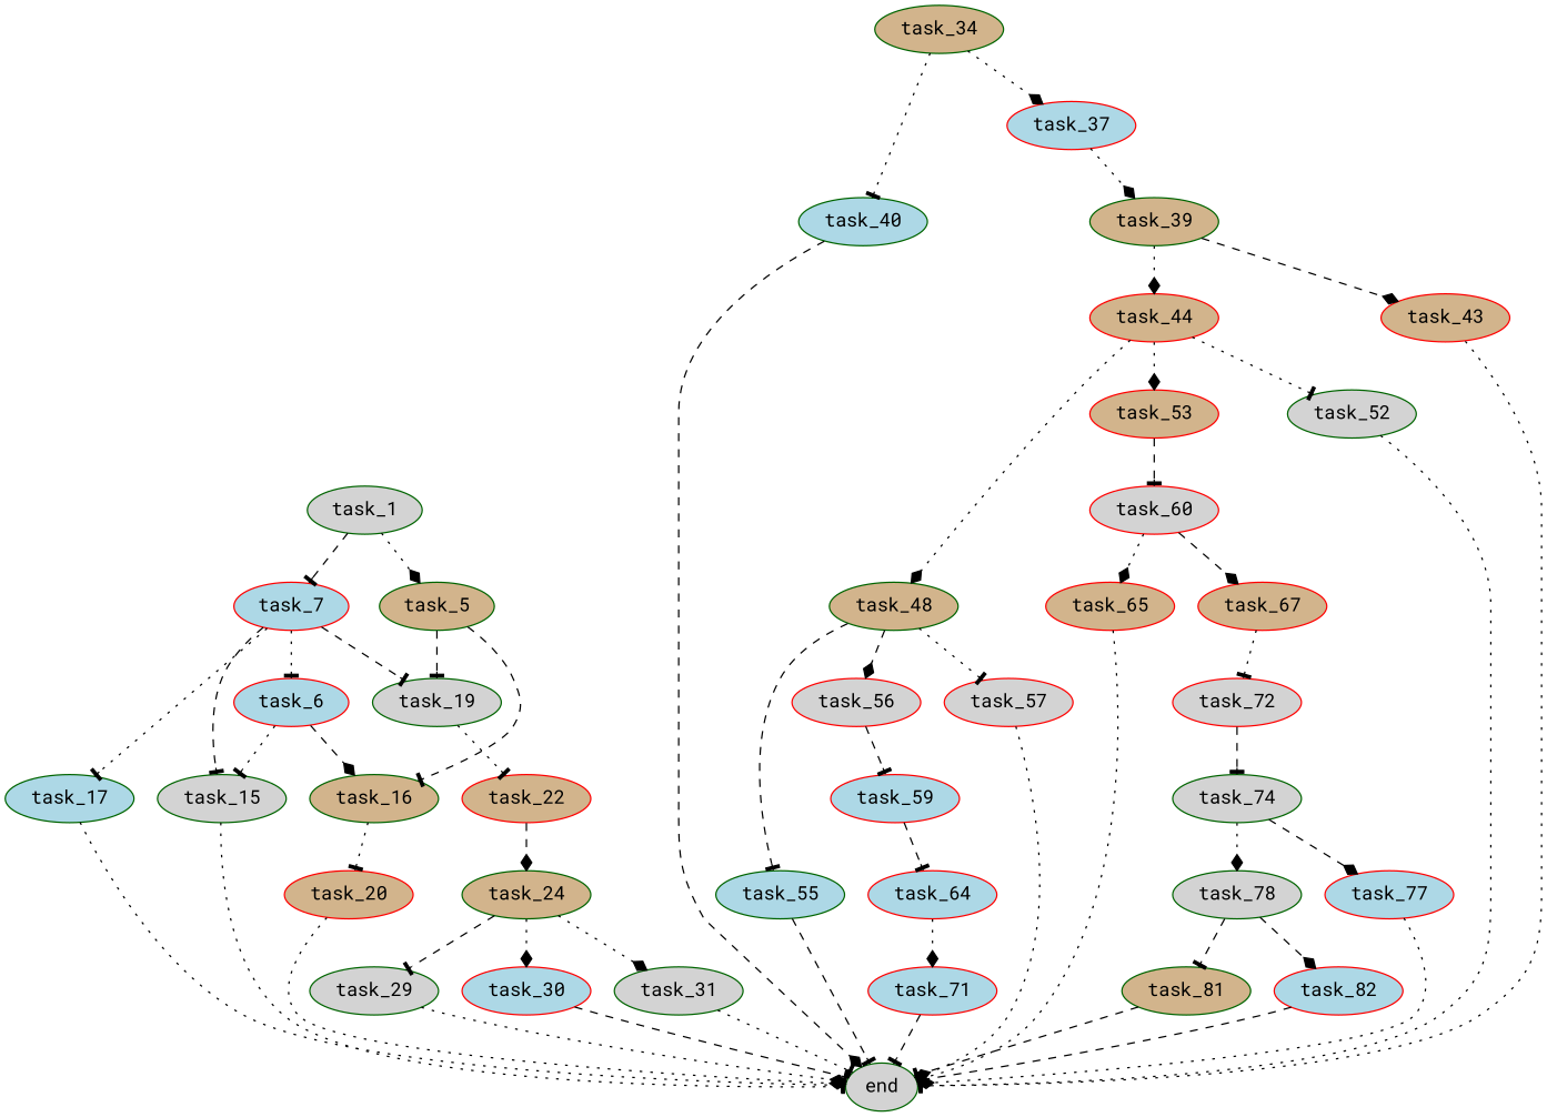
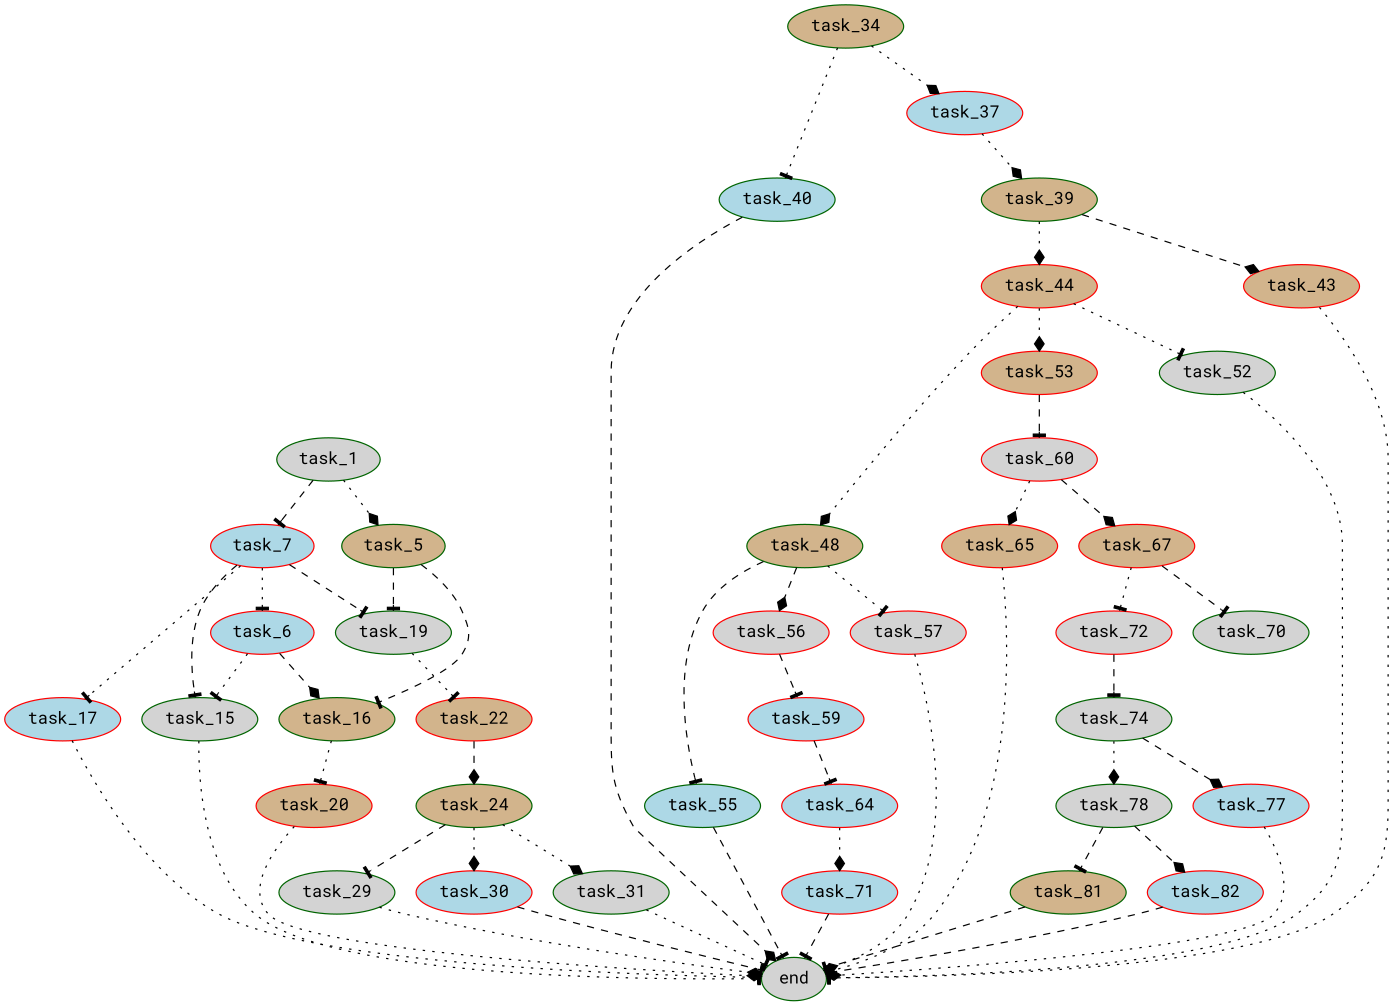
  digraph {
    fontname="Roboto Mono"
    node [color=red fillcolor=tan fontname="Roboto Mono" style=filled]
    edge [arrowhead=tee fontname="Roboto Mono" style=dotted]
    task_5 [color=darkgreen]
    task_1 [color=darkgreen fillcolor=lightgrey]
    task_7 [fillcolor=lightblue]
    task_16 [color=darkgreen]
    task_19 [color=darkgreen fillcolor=lightgrey]
    task_6 [fillcolor=lightblue]
    task_15 [color=darkgreen fillcolor=lightgrey]
-   task_17 [color=darkgreen fillcolor=lightblue]
+   task_17 [fillcolor=lightblue]
    task_20
    task_22
    end [color=darkgreen fillcolor=lightgrey]
    task_24 [color=darkgreen]
    task_29 [color=darkgreen fillcolor=lightgrey]
    task_30 [fillcolor=lightblue]
    task_31 [color=darkgreen fillcolor=lightgrey]
    task_34 [color=darkgreen]
    task_37 [fillcolor=lightblue]
    task_40 [color=darkgreen fillcolor=lightblue]
    task_39 [color=darkgreen]
    task_43
    task_44
    task_48 [color=darkgreen]
    task_52 [color=darkgreen fillcolor=lightgrey]
    task_53
    task_55 [color=darkgreen fillcolor=lightblue]
    task_56 [fillcolor=lightgrey]
    task_57 [fillcolor=lightgrey]
    task_60 [fillcolor=lightgrey]
    task_59 [fillcolor=lightblue]
    task_65
    task_67
    task_64 [fillcolor=lightblue]
+   task_70 [color=darkgreen fillcolor=lightgrey]
    task_72 [fillcolor=lightgrey]
    task_71 [fillcolor=lightblue]
    task_74 [color=darkgreen fillcolor=lightgrey]
    task_77 [fillcolor=lightblue]
    task_78 [color=darkgreen fillcolor=lightgrey]
    task_81 [color=darkgreen]
    task_82 [fillcolor=lightblue]
    task_5 -> task_16 [style=dashed]
    task_5 -> task_19 [style=dashed]
    task_1 -> task_5 [arrowhead=diamond]
    task_1 -> task_7 [style=dashed]
    task_7 -> task_19 [style=dashed]
    task_7 -> task_6
    task_7 -> task_15 [style=dashed]
    task_7 -> task_17
    task_16 -> task_20
    task_19 -> task_22
    task_6 -> task_16 [arrowhead=diamond style=dashed]
    task_6 -> task_15
    task_15 -> end
    task_17 -> end
    task_20 -> end [arrowhead=diamond]
    task_22 -> task_24 [arrowhead=diamond style=dashed]
    task_24 -> task_29 [style=dashed]
    task_24 -> task_30 [arrowhead=diamond]
    task_24 -> task_31 [arrowhead=diamond]
    task_29 -> end [arrowhead=diamond]
    task_30 -> end [style=dashed]
    task_31 -> end
    task_34 -> task_37 [arrowhead=diamond]
    task_34 -> task_40
    task_37 -> task_39 [arrowhead=diamond]
    task_40 -> end [arrowhead=diamond style=dashed]
    task_39 -> task_43 [arrowhead=diamond style=dashed]
    task_39 -> task_44 [arrowhead=diamond]
    task_43 -> end
    task_44 -> task_48 [arrowhead=diamond]
    task_44 -> task_52
    task_44 -> task_53 [arrowhead=diamond]
    task_48 -> task_55 [style=dashed]
    task_48 -> task_56 [arrowhead=diamond style=dashed]
    task_48 -> task_57
    task_52 -> end
    task_53 -> task_60 [style=dashed]
    task_55 -> end [style=dashed]
    task_56 -> task_59 [style=dashed]
    task_57 -> end [arrowhead=diamond]
    task_60 -> task_65 [arrowhead=diamond]
    task_60 -> task_67 [arrowhead=diamond style=dashed]
    task_59 -> task_64 [style=dashed]
    task_65 -> end
+   task_67 -> task_70 [style=dashed]
    task_67 -> task_72
    task_64 -> task_71 [arrowhead=diamond]
    task_72 -> task_74 [style=dashed]
    task_71 -> end [style=dashed]
    task_74 -> task_77 [arrowhead=diamond style=dashed]
    task_74 -> task_78 [arrowhead=diamond]
    task_77 -> end [arrowhead=diamond]
    task_78 -> task_81 [style=dashed]
    task_78 -> task_82 [arrowhead=diamond style=dashed]
    task_81 -> end [style=dashed]
    task_82 -> end [style=dashed]
  }
